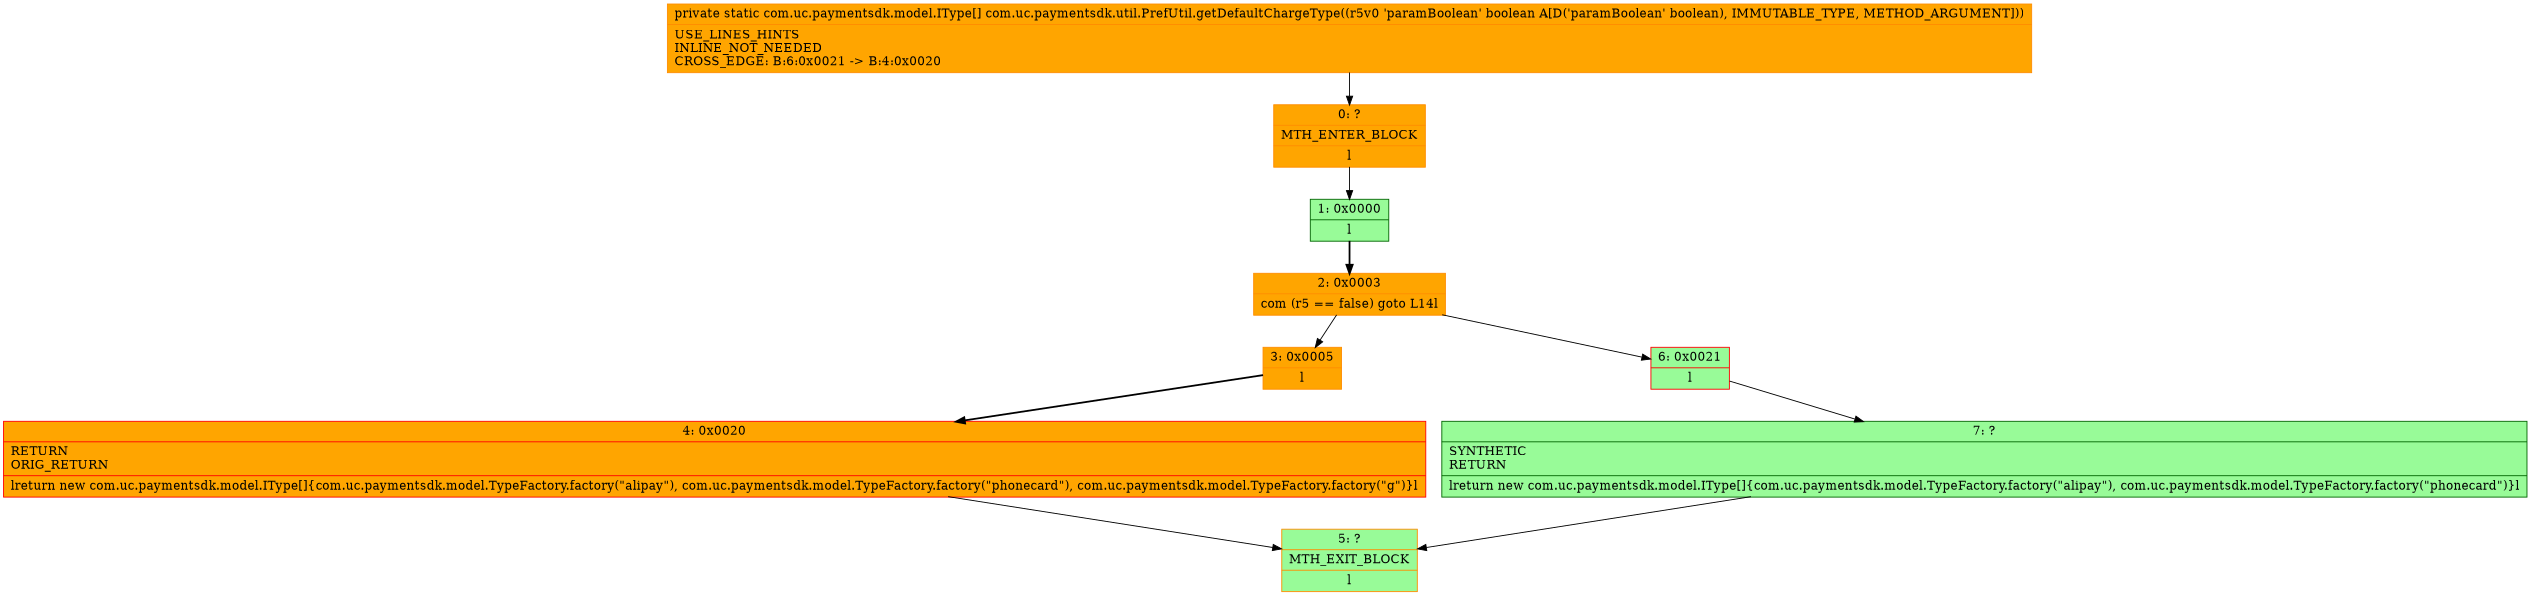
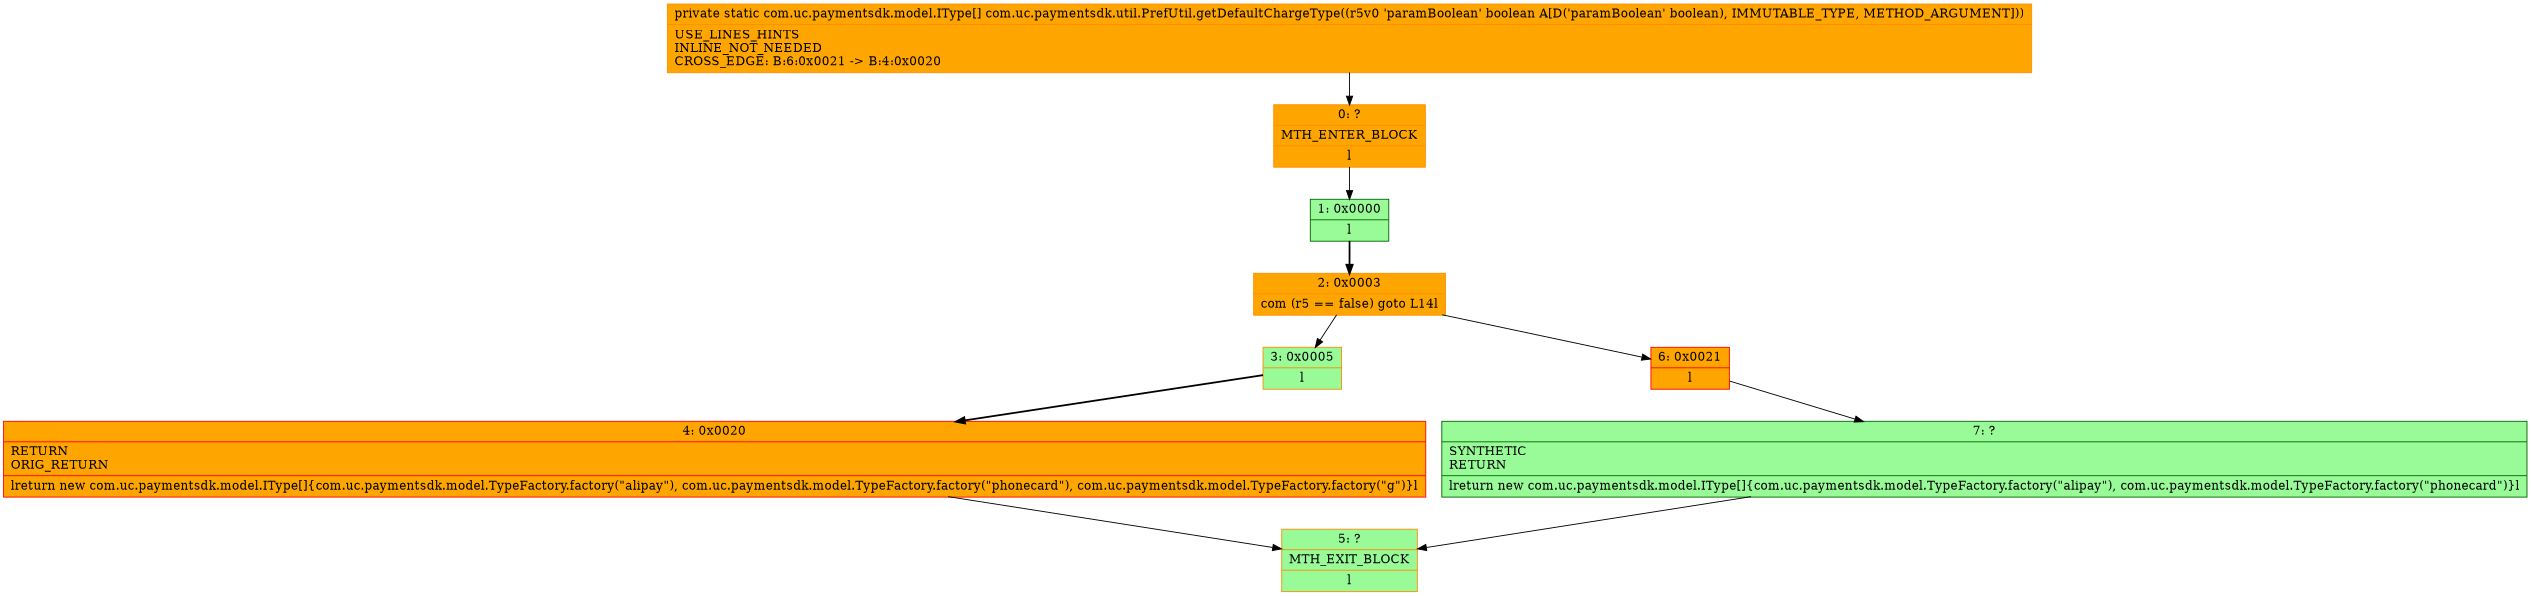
  digraph {
    node [color=darkorange fillcolor=palegreen shape=record style=filled]
    edge [style=solid]
    n1 [fillcolor=orange label="{0\:\ ?|MTH_ENTER_BLOCK\l|l}"]
    n2 [color=darkgreen label="{1\:\ 0x0000|l}"]
    n3 [fillcolor=orange label="{2\:\ 0x0003|com (r5 == false) goto L14l}"]
-   n4 [fillcolor=orange label="{3\:\ 0x0005|l}"]
-   n5 [color=red label="{6\:\ 0x0021|l}"]
+   n4 [label="{3\:\ 0x0005|l}"]
+   n5 [color=red fillcolor=orange label="{6\:\ 0x0021|l}"]
    n6 [color=red fillcolor=orange label="{4\:\ 0x0020|RETURN\lORIG_RETURN\l|lreturn new com.uc.paymentsdk.model.IType[]\{com.uc.paymentsdk.model.TypeFactory.factory(\"alipay\"), com.uc.paymentsdk.model.TypeFactory.factory(\"phonecard\"), com.uc.paymentsdk.model.TypeFactory.factory(\"g\")\}l}"]
    n7 [color=darkgreen label="{7\:\ ?|SYNTHETIC\lRETURN\l|lreturn new com.uc.paymentsdk.model.IType[]\{com.uc.paymentsdk.model.TypeFactory.factory(\"alipay\"), com.uc.paymentsdk.model.TypeFactory.factory(\"phonecard\")\}l}"]
    n8 [label="{5\:\ ?|MTH_EXIT_BLOCK\l|l}"]
    n9 [fillcolor=orange label="{private static com.uc.paymentsdk.model.IType[] com.uc.paymentsdk.util.PrefUtil.getDefaultChargeType((r5v0 'paramBoolean' boolean A[D('paramBoolean' boolean), IMMUTABLE_TYPE, METHOD_ARGUMENT]))  | USE_LINES_HINTS\lINLINE_NOT_NEEDED\lCROSS_EDGE: B:6:0x0021 \-\> B:4:0x0020\l}"]
    n1 -> n2
    n2 -> n3 [style=bold]
    n3 -> n4
    n3 -> n5
    n4 -> n6 [style=bold]
    n5 -> n7
    n6 -> n8
    n7 -> n8
    n9 -> n1
  }
